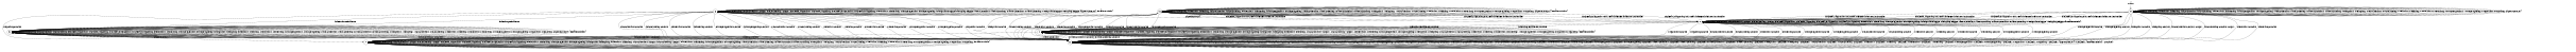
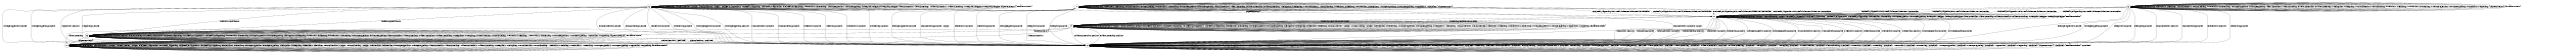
  digraph {
    node [shape=circle]
    n1 [label=s0]
    n2 [label=s1]
    n3 [label=s2]
    n4 [label=s4]
    n5 [label=s3]
    n6 [label=s5]
    n7 [label=s7]
    n8 [label=s6]
-   __start0 [height=0 shape=none width=0]
    n1 -> n1 [label="hndPing_short/ "]
    n1 -> n1 [label="hndPing_long/ "]
    n1 -> n1 [label="hndFin_short/ "]
    n1 -> n1 [label="hndFin_long/ "]
    n1 -> n1 [label="hndConClose_short/ "]
    n1 -> n1 [label="hndConClose_long/ "]
    n1 -> n1 [label="hndNoFr_short/ "]
    n1 -> n1 [label="hndNoFr_long/ "]
    n1 -> n1 [label="hndUnxpFrType_short/ "]
    n1 -> n1 [label="hndUnxpFrType_long/ "]
    n1 -> n1 [label="VldNewConID_short/ "]
    n1 -> n1 [label="VldNewConID_long/ "]
    n1 -> n1 [label="InvldNewConID_short/ "]
    n1 -> n1 [label="InvldNewConID_long/ "]
    n1 -> n1 [label="0rttPing_short/ "]
    n1 -> n1 [label="0rttPing_long/ "]
    n1 -> n1 [label="0rttConClose_short/ "]
    n1 -> n1 [label="0rttConClose_long/ "]
    n1 -> n1 [label="0rttFin_short/ "]
    n1 -> n1 [label="0rttFin_long/ "]
    n1 -> n1 [label="0rttNoFr_short/ "]
    n1 -> n1 [label="0rttNoFr_long/ "]
    n1 -> n1 [label="0rttUnxpFrType_short/ "]
    n1 -> n1 [label="0rttUnxpFrType_long/ "]
    n1 -> n1 [label="0rttACK_short/ "]
    n1 -> n1 [label="0rttACK_long/ "]
    n1 -> n1 [label="[ChgDestConID-Ori]/ "]
    n1 -> n2 [label="initCltHello-vldACK_short/initSvrHello,hndEncExt,hndFin,NewSessionTicket "]
    n1 -> n2 [label="initCltHello-vldACK_long/initSvrHello,hndEncExt,hndFin,NewSessionTicket "]
    n1 -> n2 [label="initCltHello-invldACK_short/initSvrHello,hndEncExt,hndFin,NewSessionTicket "]
    n1 -> n2 [label="initCltHello-invldACK_long/initSvrHello,hndEncExt,hndFin,NewSessionTicket "]
    n1 -> n3 [label="initPing_short/ConClose "]
    n1 -> n3 [label="initPing_long/ConClose "]
    n1 -> n3 [label="initConClose_short/ConClose,<ConAct> "]
    n1 -> n3 [label="initConClose_long/ConClose,<ConAct> "]
    n1 -> n3 [label="initNoFr_short/ConClose "]
    n1 -> n3 [label="initNoFr_long/ConClose "]
    n1 -> n3 [label="initUnxpFrType_short/ConClose "]
    n1 -> n3 [label="initUnxpFrType_long/ConClose "]
    n2 -> n2 [label="initPing_short/ "]
    n2 -> n2 [label="initPing_long/ "]
    n2 -> n2 [label="initConClose_short/<ConAct> "]
    n2 -> n2 [label="initConClose_long/<ConAct> "]
    n2 -> n2 [label="initCltHello-vldACK_short/ "]
    n2 -> n2 [label="initCltHello-vldACK_long/ "]
    n2 -> n2 [label="initCltHello-invldACK_short/ "]
    n2 -> n2 [label="initCltHello-invldACK_long/ "]
    n2 -> n2 [label="initNoFr_short/ "]
    n2 -> n2 [label="initNoFr_long/ "]
    n2 -> n2 [label="initUnxpFrType_short/ "]
    n2 -> n2 [label="initUnxpFrType_long/ "]
    n2 -> n2 [label="hndPing_short/PingACK "]
    n2 -> n2 [label="hndPing_long/PingACK "]
    n2 -> n2 [label="VldNewConID_short/ "]
    n2 -> n2 [label="VldNewConID_long/ "]
    n2 -> n2 [label="InvldNewConID_short/ "]
    n2 -> n2 [label="InvldNewConID_long/ "]
    n2 -> n2 [label="0rttPing_short/PingACK "]
    n2 -> n2 [label="0rttPing_long/PingACK "]
    n2 -> n2 [label="[RmPadFrmInitPkts]/ "]
    n2 -> n3 [label="hndConClose_short/ConClose "]
    n2 -> n3 [label="hndConClose_long/ConClose "]
    n2 -> n3 [label="hndNoFr_short/ConClose "]
    n2 -> n3 [label="hndNoFr_long/ConClose "]
    n2 -> n3 [label="hndUnxpFrType_short/ConClose "]
    n2 -> n3 [label="hndUnxpFrType_long/ConClose "]
    n2 -> n3 [label="0rttConClose_short/ConClose "]
    n2 -> n3 [label="0rttConClose_long/ConClose "]
    n2 -> n3 [label="0rttFin_short/ConClose "]
    n2 -> n3 [label="0rttFin_long/ConClose "]
    n2 -> n3 [label="0rttNoFr_short/ConClose "]
    n2 -> n3 [label="0rttNoFr_long/ConClose "]
    n2 -> n3 [label="0rttUnxpFrType_short/ConClose "]
    n2 -> n3 [label="0rttUnxpFrType_long/ConClose "]
    n2 -> n3 [label="0rttACK_short/ConClose "]
    n2 -> n3 [label="0rttACK_long/ConClose "]
    n2 -> n4 [label="hndFin_short/HndshkDone,NewToken "]
    n2 -> n4 [label="hndFin_long/HndshkDone,NewToken "]
    n3 -> n3 [label="initPing_short/<ConClosed> "]
    n3 -> n3 [label="initPing_long/<ConClosed> "]
    n3 -> n3 [label="initConClose_short/<ConClosed> "]
    n3 -> n3 [label="initConClose_long/<ConClosed> "]
    n3 -> n3 [label="initCltHello-vldACK_short/<ConClosed> "]
    n3 -> n3 [label="initCltHello-vldACK_long/<ConClosed> "]
    n3 -> n3 [label="initCltHello-invldACK_short/<ConClosed> "]
    n3 -> n3 [label="initCltHello-invldACK_long/<ConClosed> "]
    n3 -> n3 [label="initNoFr_short/<ConClosed> "]
    n3 -> n3 [label="initNoFr_long/<ConClosed> "]
    n3 -> n3 [label="initUnxpFrType_short/<ConClosed> "]
    n3 -> n3 [label="initUnxpFrType_long/<ConClosed> "]
    n3 -> n3 [label="hndPing_short/<ConClosed> "]
    n3 -> n3 [label="hndPing_long/<ConClosed> "]
    n3 -> n3 [label="hndFin_short/<ConClosed> "]
    n3 -> n3 [label="hndFin_long/<ConClosed> "]
    n3 -> n3 [label="hndConClose_short/<ConClosed> "]
    n3 -> n3 [label="hndConClose_long/<ConClosed> "]
    n3 -> n3 [label="hndNoFr_short/<ConClosed> "]
    n3 -> n3 [label="hndNoFr_long/<ConClosed> "]
    n3 -> n3 [label="hndUnxpFrType_short/<ConClosed> "]
    n3 -> n3 [label="hndUnxpFrType_long/<ConClosed> "]
    n3 -> n3 [label="VldNewConID_short/<ConClosed> "]
    n3 -> n3 [label="VldNewConID_long/<ConClosed> "]
    n3 -> n3 [label="InvldNewConID_short/<ConClosed> "]
    n3 -> n3 [label="InvldNewConID_long/<ConClosed> "]
    n3 -> n3 [label="0rttPing_short/<ConClosed> "]
    n3 -> n3 [label="0rttPing_long/<ConClosed> "]
    n3 -> n3 [label="0rttConClose_short/<ConClosed> "]
    n3 -> n3 [label="0rttConClose_long/<ConClosed> "]
    n3 -> n3 [label="0rttFin_short/<ConClosed> "]
    n3 -> n3 [label="0rttFin_long/<ConClosed> "]
    n3 -> n3 [label="0rttNoFr_short/<ConClosed> "]
    n3 -> n3 [label="0rttNoFr_long/<ConClosed> "]
    n3 -> n3 [label="0rttUnxpFrType_short/<ConClosed> "]
    n3 -> n3 [label="0rttUnxpFrType_long/<ConClosed> "]
    n3 -> n3 [label="0rttACK_short/<ConClosed> "]
    n3 -> n3 [label="0rttACK_long/<ConClosed> "]
    n3 -> n3 [label="[ChgDestConID-Ori]/<ConClosed> "]
    n3 -> n3 [label="[RmPadFrmInitPkts]/<ConClosed> "]
    n4 -> n3 [label="InvldNewConID_short/ConClose "]
    n4 -> n3 [label="InvldNewConID_long/ConClose "]
    n4 -> n4 [label="initPing_short/ "]
    n4 -> n4 [label="initPing_long/ "]
    n4 -> n4 [label="initConClose_short/<ConAct> "]
    n4 -> n4 [label="initConClose_long/<ConAct> "]
    n4 -> n4 [label="initCltHello-vldACK_short/ "]
    n4 -> n4 [label="initCltHello-vldACK_long/ "]
    n4 -> n4 [label="initCltHello-invldACK_short/ "]
    n4 -> n4 [label="initCltHello-invldACK_long/ "]
    n4 -> n4 [label="initNoFr_short/ "]
    n4 -> n4 [label="initNoFr_long/ "]
    n4 -> n4 [label="initUnxpFrType_short/ "]
    n4 -> n4 [label="initUnxpFrType_long/ "]
    n4 -> n4 [label="hndPing_short/ "]
    n4 -> n4 [label="hndPing_long/ "]
    n4 -> n4 [label="hndFin_short/ "]
    n4 -> n4 [label="hndFin_long/ "]
    n4 -> n4 [label="hndConClose_short/<ConAct> "]
    n4 -> n4 [label="hndConClose_long/<ConAct> "]
    n4 -> n4 [label="hndNoFr_short/ "]
    n4 -> n4 [label="hndNoFr_long/ "]
    n4 -> n4 [label="hndUnxpFrType_short/ "]
    n4 -> n4 [label="hndUnxpFrType_long/ "]
    n4 -> n4 [label="0rttPing_short/ "]
    n4 -> n4 [label="0rttPing_long/ "]
    n4 -> n4 [label="0rttConClose_short/ "]
    n4 -> n4 [label="0rttConClose_long/ "]
    n4 -> n4 [label="0rttFin_short/ "]
    n4 -> n4 [label="0rttFin_long/ "]
    n4 -> n4 [label="0rttNoFr_short/ "]
    n4 -> n4 [label="0rttNoFr_long/ "]
    n4 -> n4 [label="0rttUnxpFrType_short/ "]
    n4 -> n4 [label="0rttUnxpFrType_long/ "]
    n4 -> n4 [label="0rttACK_short/ "]
    n4 -> n4 [label="0rttACK_long/ "]
    n4 -> n4 [label="[RmPadFrmInitPkts]/ "]
+   n4 -> n6 [label="[ChgDestConID-Ori]/ "]
    n4 -> n7 [label="VldNewConID_short/ "]
    n4 -> n7 [label="VldNewConID_long/ "]
    n5 -> n2 [label="initCltHello-vldACK_short/initSvrHello,hndEncExt,hndFin,NewSessionTicket "]
    n5 -> n2 [label="initCltHello-vldACK_long/initSvrHello,hndEncExt,hndFin,NewSessionTicket "]
    n5 -> n2 [label="initCltHello-invldACK_short/initSvrHello,hndEncExt,hndFin,NewSessionTicket "]
    n5 -> n2 [label="initCltHello-invldACK_long/initSvrHello,hndEncExt,hndFin,NewSessionTicket "]
    n5 -> n3 [label="initPing_short/ConClose "]
    n5 -> n3 [label="initPing_long/ConClose "]
    n5 -> n3 [label="initConClose_short/ConClose "]
    n5 -> n3 [label="initConClose_long/ConClose "]
    n5 -> n3 [label="initNoFr_short/ConClose "]
    n5 -> n3 [label="initNoFr_long/ConClose "]
    n5 -> n3 [label="initUnxpFrType_short/ConClose "]
    n5 -> n3 [label="initUnxpFrType_long/ConClose "]
    n5 -> n5 [label="hndPing_short/ "]
    n5 -> n5 [label="hndPing_long/ "]
    n5 -> n5 [label="hndFin_short/ "]
    n5 -> n5 [label="hndFin_long/ "]
    n5 -> n5 [label="hndConClose_short/ "]
    n5 -> n5 [label="hndConClose_long/ "]
    n5 -> n5 [label="hndNoFr_short/ "]
    n5 -> n5 [label="hndNoFr_long/ "]
    n5 -> n5 [label="hndUnxpFrType_short/ "]
    n5 -> n5 [label="hndUnxpFrType_long/ "]
    n5 -> n5 [label="VldNewConID_short/ "]
    n5 -> n5 [label="VldNewConID_long/ "]
    n5 -> n5 [label="InvldNewConID_short/ "]
    n5 -> n5 [label="InvldNewConID_long/ "]
    n5 -> n5 [label="0rttPing_short/ "]
    n5 -> n5 [label="0rttPing_long/ "]
    n5 -> n5 [label="0rttConClose_short/ "]
    n5 -> n5 [label="0rttConClose_long/ "]
    n5 -> n5 [label="0rttFin_short/ "]
    n5 -> n5 [label="0rttFin_long/ "]
    n5 -> n5 [label="0rttNoFr_short/ "]
    n5 -> n5 [label="0rttNoFr_long/ "]
    n5 -> n5 [label="0rttUnxpFrType_short/ "]
    n5 -> n5 [label="0rttUnxpFrType_long/ "]
    n5 -> n5 [label="0rttACK_short/ "]
    n5 -> n5 [label="0rttACK_long/ "]
    n5 -> n5 [label="[ChgDestConID-Ori]/ "]
    n5 -> n5 [label="[RmPadFrmInitPkts]/ "]
    n6 -> n3 [label="hndConClose_short/<ConClosed> "]
    n6 -> n3 [label="hndConClose_long/<ConClosed> "]
    n6 -> n6 [label="initPing_short/ "]
    n6 -> n6 [label="initPing_long/ "]
    n6 -> n6 [label="initConClose_short/ "]
    n6 -> n6 [label="initConClose_long/ "]
    n6 -> n6 [label="initCltHello-vldACK_short/ "]
    n6 -> n6 [label="initCltHello-vldACK_long/ "]
    n6 -> n6 [label="initCltHello-invldACK_short/ "]
    n6 -> n6 [label="initCltHello-invldACK_long/ "]
    n6 -> n6 [label="initNoFr_short/ "]
    n6 -> n6 [label="initNoFr_long/ "]
    n6 -> n6 [label="initUnxpFrType_short/ "]
    n6 -> n6 [label="initUnxpFrType_long/ "]
    n6 -> n6 [label="hndPing_short/ "]
    n6 -> n6 [label="hndPing_long/ "]
    n6 -> n6 [label="hndFin_short/ "]
    n6 -> n6 [label="hndFin_long/ "]
    n6 -> n6 [label="hndNoFr_short/ "]
    n6 -> n6 [label="hndNoFr_long/ "]
    n6 -> n6 [label="hndUnxpFrType_short/ "]
    n6 -> n6 [label="hndUnxpFrType_long/ "]
    n6 -> n6 [label="VldNewConID_short/ "]
    n6 -> n6 [label="VldNewConID_long/ "]
    n6 -> n6 [label="InvldNewConID_short/ "]
    n6 -> n6 [label="InvldNewConID_long/ "]
    n6 -> n6 [label="0rttPing_short/ "]
    n6 -> n6 [label="0rttPing_long/ "]
    n6 -> n6 [label="0rttConClose_short/ "]
    n6 -> n6 [label="0rttConClose_long/ "]
    n6 -> n6 [label="0rttFin_short/ "]
    n6 -> n6 [label="0rttFin_long/ "]
    n6 -> n6 [label="0rttNoFr_short/ "]
    n6 -> n6 [label="0rttNoFr_long/ "]
    n6 -> n6 [label="0rttUnxpFrType_short/ "]
    n6 -> n6 [label="0rttUnxpFrType_long/ "]
    n6 -> n6 [label="0rttACK_short/ "]
    n6 -> n6 [label="0rttACK_long/ "]
    n6 -> n6 [label="[ChgDestConID-Ori]/ "]
    n6 -> n6 [label="[RmPadFrmInitPkts]/ "]
    n6 -> n7 [label="[ChgDestConID-Ori]/ "]
    n7 -> n7 [label="initPing_short/ "]
    n7 -> n7 [label="initPing_long/ "]
    n7 -> n7 [label="initConClose_short/<ConAct> "]
    n7 -> n7 [label="initConClose_long/<ConAct> "]
    n7 -> n7 [label="initCltHello-vldACK_short/ "]
    n7 -> n7 [label="initCltHello-vldACK_long/ "]
    n7 -> n7 [label="initCltHello-invldACK_short/ "]
    n7 -> n7 [label="initCltHello-invldACK_long/ "]
    n7 -> n7 [label="initNoFr_short/ "]
    n7 -> n7 [label="initNoFr_long/ "]
    n7 -> n7 [label="initUnxpFrType_short/ "]
    n7 -> n7 [label="initUnxpFrType_long/ "]
    n7 -> n7 [label="hndPing_short/ "]
    n7 -> n7 [label="hndPing_long/ "]
    n7 -> n7 [label="hndFin_short/ "]
    n7 -> n7 [label="hndFin_long/ "]
    n7 -> n7 [label="hndConClose_short/<ConAct> "]
    n7 -> n7 [label="hndConClose_long/<ConAct> "]
    n7 -> n7 [label="hndNoFr_short/ "]
    n7 -> n7 [label="hndNoFr_long/ "]
    n7 -> n7 [label="hndUnxpFrType_short/ "]
    n7 -> n7 [label="hndUnxpFrType_long/ "]
    n7 -> n7 [label="VldNewConID_short/ "]
    n7 -> n7 [label="VldNewConID_long/ "]
    n7 -> n7 [label="InvldNewConID_short/ "]
    n7 -> n7 [label="InvldNewConID_long/ "]
    n7 -> n7 [label="0rttPing_short/ "]
    n7 -> n7 [label="0rttPing_long/ "]
    n7 -> n7 [label="0rttConClose_short/ "]
    n7 -> n7 [label="0rttConClose_long/ "]
    n7 -> n7 [label="0rttFin_short/ "]
    n7 -> n7 [label="0rttFin_long/ "]
    n7 -> n7 [label="0rttNoFr_short/ "]
    n7 -> n7 [label="0rttNoFr_long/ "]
    n7 -> n7 [label="0rttUnxpFrType_short/ "]
    n7 -> n7 [label="0rttUnxpFrType_long/ "]
    n7 -> n7 [label="0rttACK_short/ "]
    n7 -> n7 [label="0rttACK_long/ "]
    n7 -> n7 [label="[RmPadFrmInitPkts]/ "]
    n8 -> n2 [label="[ChgDestConID-Ori]/ "]
    n8 -> n3 [label="hndConClose_short/ConClose "]
    n8 -> n3 [label="hndConClose_long/ConClose "]
    n8 -> n3 [label="hndNoFr_short/ConClose "]
    n8 -> n3 [label="hndNoFr_long/ConClose "]
    n8 -> n3 [label="hndUnxpFrType_short/ConClose "]
    n8 -> n3 [label="hndUnxpFrType_long/ConClose "]
    n8 -> n3 [label="0rttConClose_short/ConClose "]
    n8 -> n3 [label="0rttConClose_long/ConClose "]
    n8 -> n3 [label="0rttFin_short/ConClose "]
    n8 -> n3 [label="0rttFin_long/ConClose "]
    n8 -> n3 [label="0rttNoFr_short/ConClose "]
    n8 -> n3 [label="0rttNoFr_long/ConClose "]
    n8 -> n3 [label="0rttUnxpFrType_short/ConClose "]
    n8 -> n3 [label="0rttUnxpFrType_long/ConClose "]
    n8 -> n3 [label="0rttACK_short/ConClose "]
    n8 -> n3 [label="0rttACK_long/ConClose "]
    n8 -> n6 [label="hndFin_short/HndshkDone "]
    n8 -> n6 [label="hndFin_long/HndshkDone "]
    n8 -> n8 [label="initPing_short/ "]
    n8 -> n8 [label="initPing_long/ "]
    n8 -> n8 [label="initConClose_short/<ConAct> "]
    n8 -> n8 [label="initConClose_long/<ConAct> "]
    n8 -> n8 [label="initCltHello-vldACK_short/ "]
    n8 -> n8 [label="initCltHello-vldACK_long/ "]
    n8 -> n8 [label="initCltHello-invldACK_short/ "]
    n8 -> n8 [label="initCltHello-invldACK_long/ "]
    n8 -> n8 [label="initNoFr_short/ "]
    n8 -> n8 [label="initNoFr_long/ "]
    n8 -> n8 [label="initUnxpFrType_short/ "]
    n8 -> n8 [label="initUnxpFrType_long/ "]
    n8 -> n8 [label="hndPing_short/PingACK "]
    n8 -> n8 [label="hndPing_long/PingACK "]
    n8 -> n8 [label="VldNewConID_short/ "]
    n8 -> n8 [label="VldNewConID_long/ "]
    n8 -> n8 [label="InvldNewConID_short/ "]
    n8 -> n8 [label="InvldNewConID_long/ "]
    n8 -> n8 [label="0rttPing_short/PingACK "]
    n8 -> n8 [label="0rttPing_long/PingACK "]
    n8 -> n8 [label="[ChgDestConID-Ori]/ "]
    n8 -> n8 [label="[RmPadFrmInitPkts]/ "]
-   __start0 -> n1
  }
